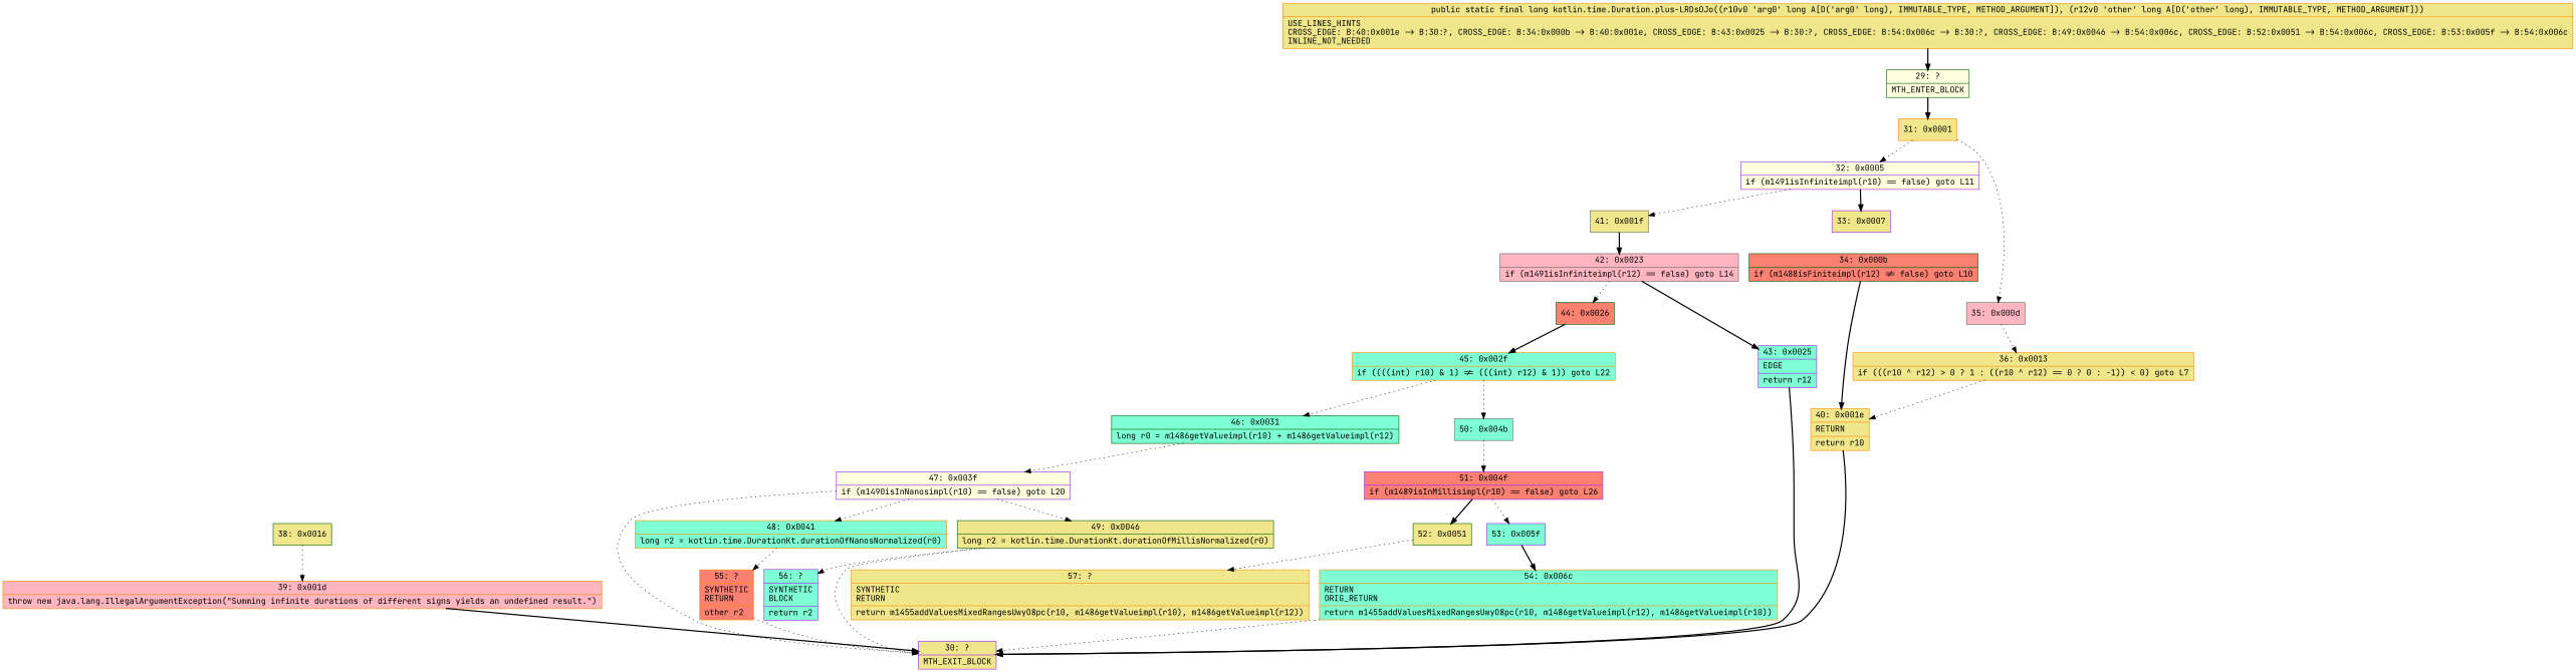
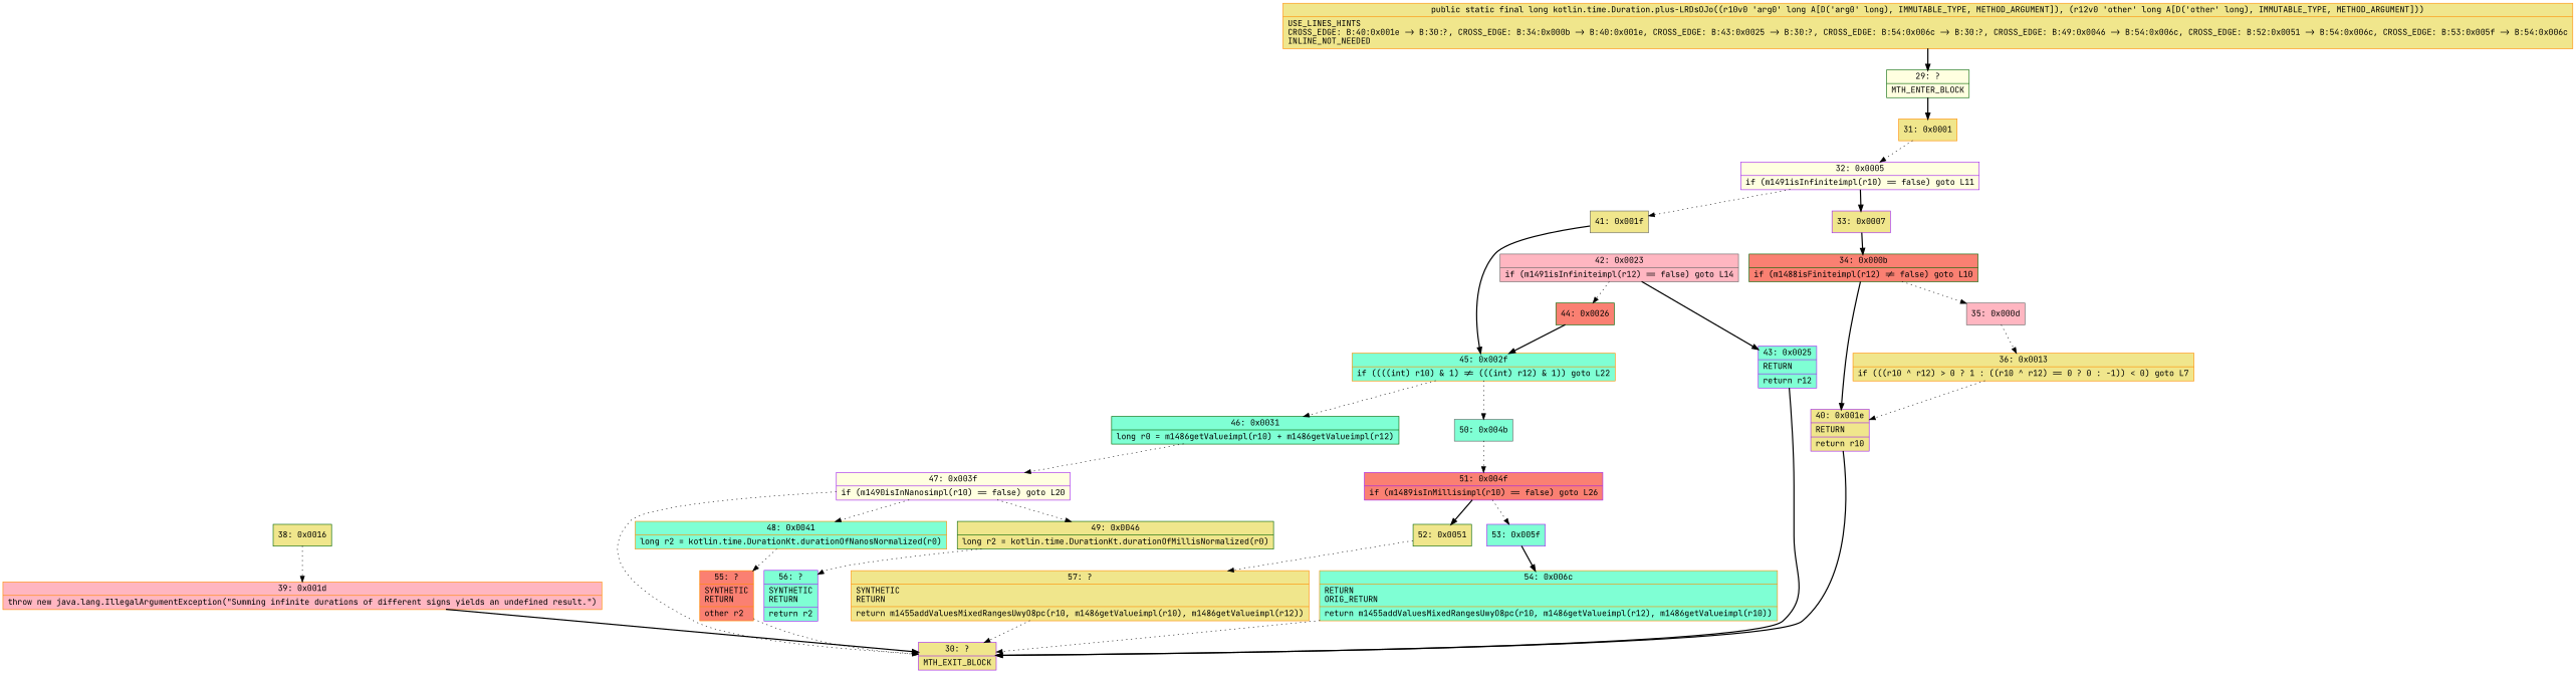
  digraph {
    fontname="JetBrains Mono"
    node [color=darkorange fillcolor=khaki fontname="JetBrains Mono" shape=record style=filled]
    edge [fontname="JetBrains Mono" style=dotted]
    n1 [color=darkgreen fillcolor=lightyellow label="{29\:\ ?|MTH_ENTER_BLOCK\l}"]
    n2 [label="{31\:\ 0x0001}"]
    n3 [color=purple fillcolor=lightyellow label="{32\:\ 0x0005|if (m1491isInfiniteimpl(r10) == false) goto L11\l}"]
    n4 [color=purple label="{33\:\ 0x0007}"]
    n5 [color=gray40 label="{41\:\ 0x001f}"]
    n6 [color=darkgreen fillcolor=salmon label="{34\:\ 0x000b|if (m1488isFiniteimpl(r12) != false) goto L10\l}"]
    n7 [color=gray40 fillcolor=lightpink label="{42\:\ 0x0023|if (m1491isInfiniteimpl(r12) == false) goto L14\l}"]
    n8 [color=gray40 fillcolor=lightpink label="{35\:\ 0x000d}"]
-   n9 [label="{40\:\ 0x001e|RETURN\l|return r10\l}"]
+   n9 [color=purple label="{40\:\ 0x001e|RETURN\l|return r10\l}"]
    n10 [label="{36\:\ 0x0013|if (((r10 ^ r12) \> 0 ? 1 : ((r10 ^ r12) == 0 ? 0 : \-1)) \< 0) goto L7\l}"]
    n11 [color=purple label="{30\:\ ?|MTH_EXIT_BLOCK\l}"]
    n12 [color=darkgreen label="{38\:\ 0x0016}"]
    n13 [fillcolor=lightpink label="{39\:\ 0x001d|throw new java.lang.IllegalArgumentException(\"Summing infinite durations of different signs yields an undefined result.\")\l}"]
-   n14 [color=purple fillcolor=aquamarine label="{43\:\ 0x0025|EDGE\l|return r12\l}"]
+   n14 [color=purple fillcolor=aquamarine label="{43\:\ 0x0025|RETURN\l|return r12\l}"]
    n15 [color=darkgreen fillcolor=salmon label="{44\:\ 0x0026}"]
    n16 [fillcolor=aquamarine label="{45\:\ 0x002f|if ((((int) r10) & 1) != (((int) r12) & 1)) goto L22\l}"]
    n17 [color=darkgreen fillcolor=aquamarine label="{46\:\ 0x0031|long r0 = m1486getValueimpl(r10) + m1486getValueimpl(r12)\l}"]
    n18 [color=gray40 fillcolor=aquamarine label="{50\:\ 0x004b}"]
    n19 [color=purple fillcolor=lightyellow label="{47\:\ 0x003f|if (m1490isInNanosimpl(r10) == false) goto L20\l}"]
    n20 [color=purple fillcolor=salmon label="{51\:\ 0x004f|if (m1489isInMillisimpl(r10) == false) goto L26\l}"]
    n21 [fillcolor=aquamarine label="{48\:\ 0x0041|long r2 = kotlin.time.DurationKt.durationOfNanosNormalized(r0)\l}"]
    n22 [color=darkgreen label="{49\:\ 0x0046|long r2 = kotlin.time.DurationKt.durationOfMillisNormalized(r0)\l}"]
    n23 [fillcolor=salmon label="{55\:\ ?|SYNTHETIC\lRETURN\l|other r2\l}"]
-   n24 [color=purple fillcolor=aquamarine label="{56\:\ ?|SYNTHETIC\lBLOCK\l|return r2\l}"]
+   n24 [color=purple fillcolor=aquamarine label="{56\:\ ?|SYNTHETIC\lRETURN\l|return r2\l}"]
    n25 [color=darkgreen label="{52\:\ 0x0051}"]
    n26 [color=purple fillcolor=aquamarine label="{53\:\ 0x005f}"]
    n27 [label="{57\:\ ?|SYNTHETIC\lRETURN\l|return m1455addValuesMixedRangesUwyO8pc(r10, m1486getValueimpl(r10), m1486getValueimpl(r12))\l}"]
    n28 [fillcolor=aquamarine label="{54\:\ 0x006c|RETURN\lORIG_RETURN\l|return m1455addValuesMixedRangesUwyO8pc(r10, m1486getValueimpl(r12), m1486getValueimpl(r10))\l}"]
    n29 [label="{public static final long kotlin.time.Duration.plus\-LRDsOJo((r10v0 'arg0' long A[D('arg0' long), IMMUTABLE_TYPE, METHOD_ARGUMENT]), (r12v0 'other' long A[D('other' long), IMMUTABLE_TYPE, METHOD_ARGUMENT]))  | USE_LINES_HINTS\lCROSS_EDGE: B:40:0x001e \-\> B:30:?, CROSS_EDGE: B:34:0x000b \-\> B:40:0x001e, CROSS_EDGE: B:43:0x0025 \-\> B:30:?, CROSS_EDGE: B:54:0x006c \-\> B:30:?, CROSS_EDGE: B:49:0x0046 \-\> B:54:0x006c, CROSS_EDGE: B:52:0x0051 \-\> B:54:0x006c, CROSS_EDGE: B:53:0x005f \-\> B:54:0x006c\lINLINE_NOT_NEEDED\l}"]
    n1 -> n2 [style=bold]
    n2 -> n3
    n3 -> n4 [style=bold]
    n3 -> n5
-   n5 -> n7 [style=bold]
-   n2 -> n8
+   n4 -> n6 [style=bold]
+   n5 -> n16 [style=bold]
+   n6 -> n8
    n6 -> n9 [style=bold]
    n7 -> n14 [style=bold]
    n7 -> n15
    n8 -> n10
    n9 -> n11 [style=bold]
    n10 -> n9
    n12 -> n13
    n13 -> n11 [style=bold]
    n14 -> n11 [style=bold]
    n15 -> n16 [style=bold]
    n16 -> n17
    n16 -> n18
    n17 -> n19
    n18 -> n20
    n19 -> n11
    n19 -> n21
    n19 -> n22
    n20 -> n25 [style=bold]
    n20 -> n26
    n21 -> n23
    n22 -> n24
    n23 -> n11
    n25 -> n27
    n26 -> n28 [style=bold]
-   n22 -> n11
+   n27 -> n11
    n28 -> n11
    n29 -> n1 [style=bold]
  }
